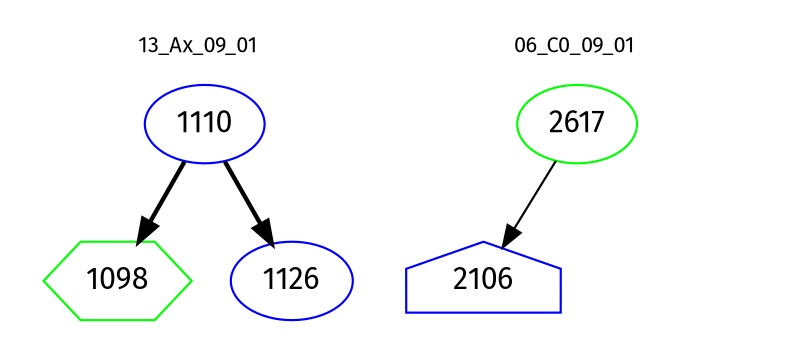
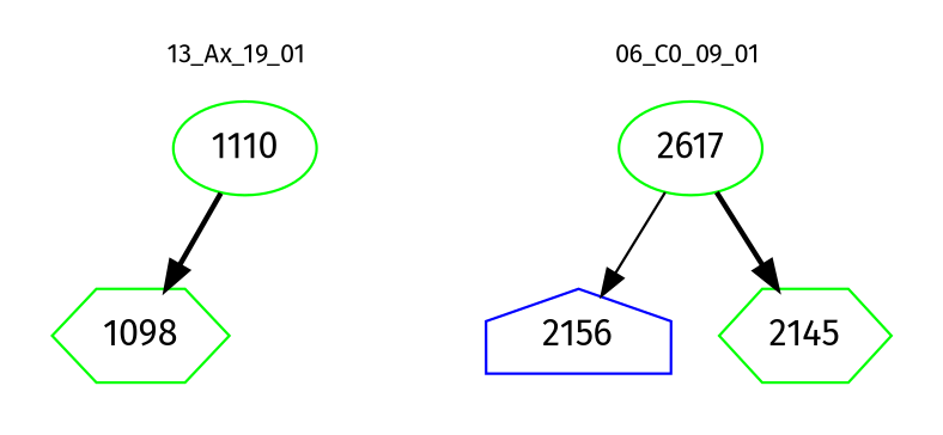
  digraph {
    fontname="Fira Sans"
    node [color=green fontname="Fira Sans" shape=ellipse]
    edge [color=black fontname="Fira Sans" style=bold]
-   n1 [color=blue label=1110]
+   n1 [label=1110]
    n2 [label=1098 shape=hexagon]
-   n3 [color=blue label=1126]
    n4 [label=2617]
-   n5 [color=blue label=2106 shape=house]
+   n5 [color=blue label=2156 shape=house]
+   n6 [label=2145 shape=hexagon]
    subgraph cluster_1 {
      color=white
      fontsize=10
-     label="13_Ax_09_01"
+     label="13_Ax_19_01"
      n1
      n2
-     n3
    }
    subgraph cluster_2 {
      color=white
      fontsize=10
      label="06_C0_09_01"
      n4
      n5
+     n6
    }
    n1 -> n2
-   n1 -> n3
    n4 -> n5 [style=solid]
+   n4 -> n6
  }
